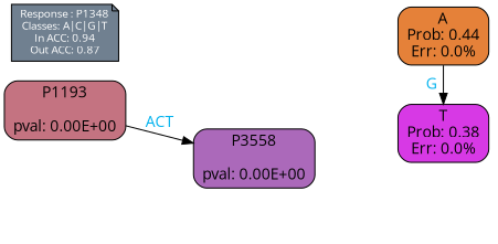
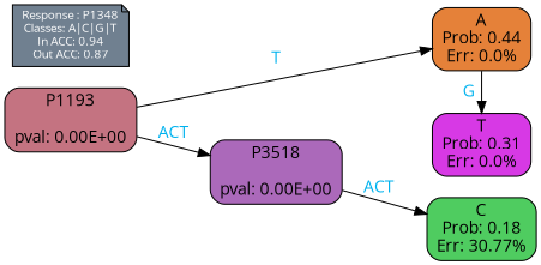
  digraph {
    fontname="Open Sans"
    rankdir=LR
    ranksep=equally
    splines=polylines
    node [color=black fontname="Open Sans" shape=box style="filled, rounded"]
    edge [fontcolor=deepskyblue2 fontname="Open Sans"]
-   n2 [fillcolor="#d739e5" label="T\nProb: 0.38\nErr: 0.0%"]
+   n1 [fillcolor="#4fcc60" label="C\nProb: 0.18\nErr: 30.77%"]
+   n2 [fillcolor="#d739e5" label="T\nProb: 0.31\nErr: 0.0%"]
    n3 [fillcolor="#e58139" label="A\nProb: 0.44\nErr: 0.0%"]
    n4 [align=left fillcolor=slategray fontcolor=white fontsize=10 label="Response : P1348\nClasses: A|C|G|T\nIn ACC: 0.94\nOut ACC: 0.87\n" shape=note style=filled]
    n5 [fillcolor="#c47381" label="P1193\n\npval: 0.00E+00"]
-   n6 [fillcolor="#ab69ba" label="P3558\n\npval: 0.00E+00"]
+   n6 [fillcolor="#ab69ba" label="P3518\n\npval: 0.00E+00"]
    subgraph sub_1 {
      rank=same
+     n1
      n2
      n3
    }
    subgraph sub_2 {
      rank=same
      n4
      n5
    }
    n3 -> n2 [label=G]
+   n5 -> n3 [label=T]
    n5 -> n6 [label=ACT]
+   n6 -> n1 [label=ACT]
  }
